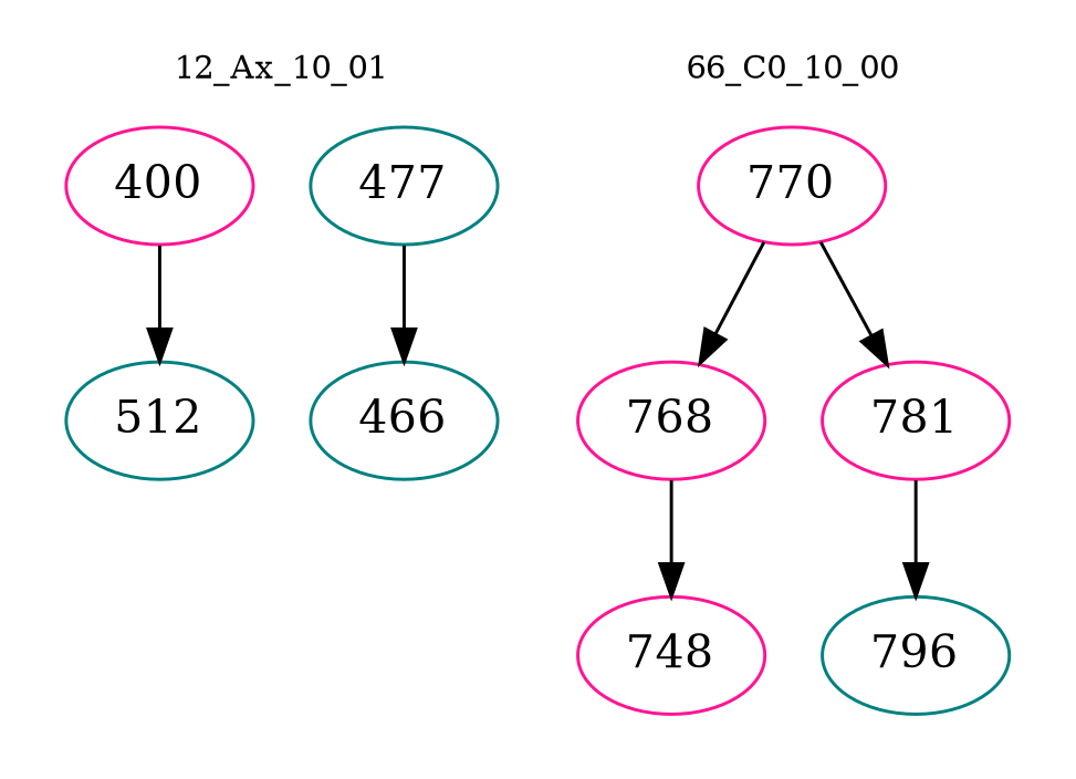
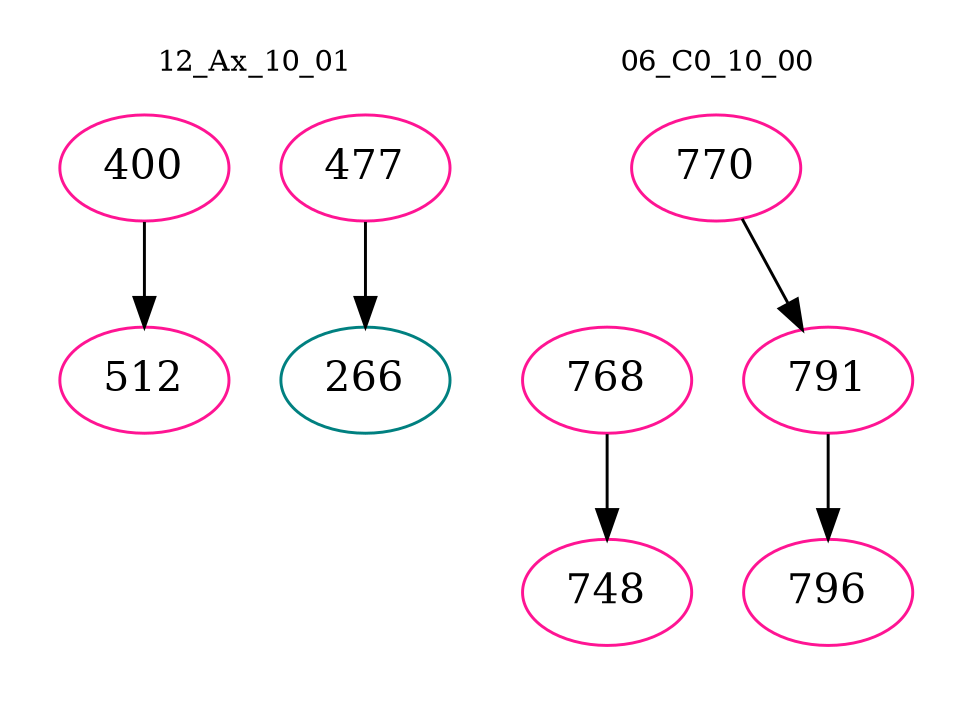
  digraph {
    node [color=deeppink]
    edge [color=black]
-   n1 [color=teal label=477]
+   n1 [label=477]
    n2 [label=400]
-   n3 [color=teal label=466]
-   n4 [color=teal label=512]
+   n3 [color=teal label=266]
+   n4 [label=512]
    n5 [label=770]
    n6 [label=768]
-   n7 [label=781]
+   n7 [label=791]
    n8 [label=748]
-   n9 [color=teal label=796]
+   n9 [label=796]
    subgraph cluster_1 {
      color=white
      fontsize=10
      label="12_Ax_10_01"
      n1
      n2
      n3
      n4
    }
    subgraph cluster_2 {
      color=white
      fontsize=10
-     label="66_C0_10_00"
+     label="06_C0_10_00"
      n5
      n6
      n7
      n8
      n9
    }
    n1 -> n3
    n2 -> n4
-   n5 -> n6
    n5 -> n7
    n6 -> n8
    n7 -> n9
  }
